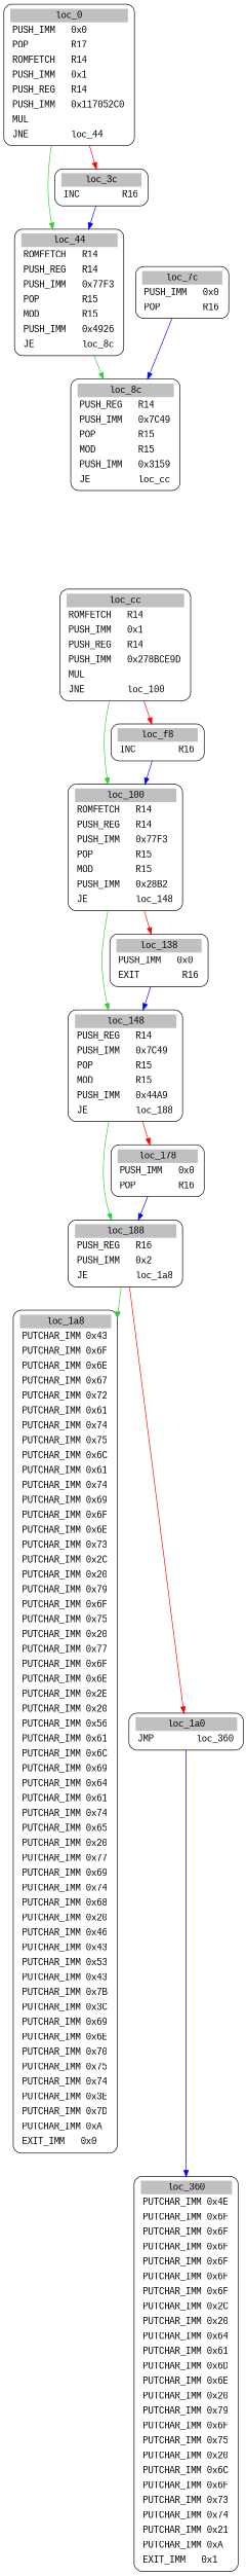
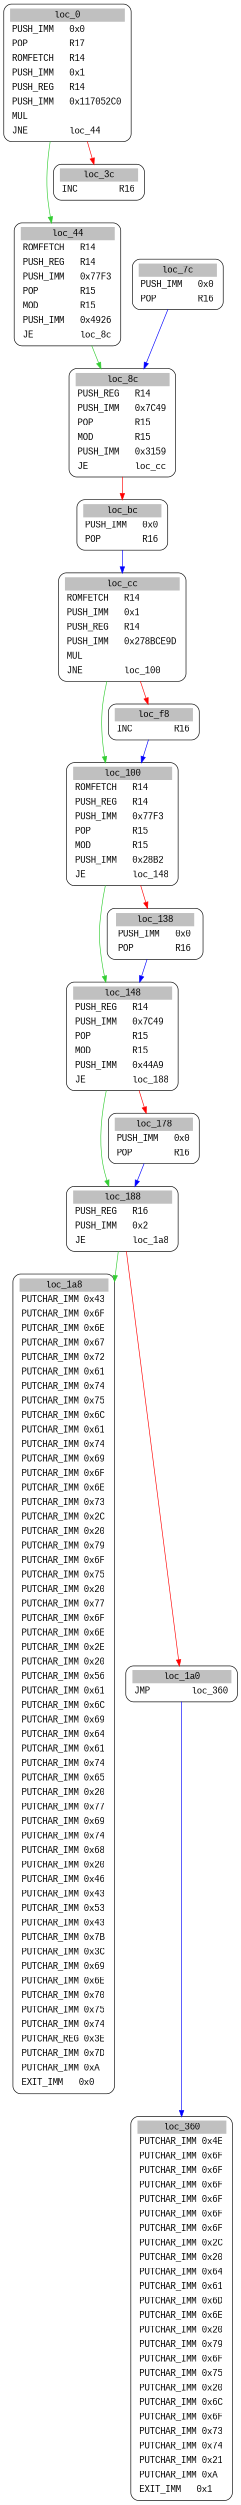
  digraph {
    node [fontname="Courier New" shape=Mrecord]
    edge [color=blue]
    n1 [label=<<table border="0" cellborder="0" cellpadding="3"><tr><td align="center" colspan="2" bgcolor="grey">loc_0</td></tr><tr><td align="left">PUSH_IMM   0x0</td></tr><tr><td align="left">POP        R17</td></tr><tr><td align="left">ROMFETCH   R14</td></tr><tr><td align="left">PUSH_IMM   0x1</td></tr><tr><td align="left">PUSH_REG   R14</td></tr><tr><td align="left">PUSH_IMM   0x117052C0</td></tr><tr><td align="left">MUL        </td></tr><tr><td align="left">JNE        loc_44</td></tr></table>>]
    n2 [label=<<table border="0" cellborder="0" cellpadding="3"><tr><td align="center" colspan="2" bgcolor="grey">loc_44</td></tr><tr><td align="left">ROMFETCH   R14</td></tr><tr><td align="left">PUSH_REG   R14</td></tr><tr><td align="left">PUSH_IMM   0x77F3</td></tr><tr><td align="left">POP        R15</td></tr><tr><td align="left">MOD        R15</td></tr><tr><td align="left">PUSH_IMM   0x4926</td></tr><tr><td align="left">JE         loc_8c</td></tr></table>>]
    n3 [label=<<table border="0" cellborder="0" cellpadding="3"><tr><td align="center" colspan="2" bgcolor="grey">loc_3c</td></tr><tr><td align="left">INC        R16</td></tr></table>>]
    n4 [label=<<table border="0" cellborder="0" cellpadding="3"><tr><td align="center" colspan="2" bgcolor="grey">loc_8c</td></tr><tr><td align="left">PUSH_REG   R14</td></tr><tr><td align="left">PUSH_IMM   0x7C49</td></tr><tr><td align="left">POP        R15</td></tr><tr><td align="left">MOD        R15</td></tr><tr><td align="left">PUSH_IMM   0x3159</td></tr><tr><td align="left">JE         loc_cc</td></tr></table>>]
+   n5 [label=<<table border="0" cellborder="0" cellpadding="3"><tr><td align="center" colspan="2" bgcolor="grey">loc_bc</td></tr><tr><td align="left">PUSH_IMM   0x0</td></tr><tr><td align="left">POP        R16</td></tr></table>>]
    n6 [label=<<table border="0" cellborder="0" cellpadding="3"><tr><td align="center" colspan="2" bgcolor="grey">loc_7c</td></tr><tr><td align="left">PUSH_IMM   0x0</td></tr><tr><td align="left">POP        R16</td></tr></table>>]
    n7 [label=<<table border="0" cellborder="0" cellpadding="3"><tr><td align="center" colspan="2" bgcolor="grey">loc_cc</td></tr><tr><td align="left">ROMFETCH   R14</td></tr><tr><td align="left">PUSH_IMM   0x1</td></tr><tr><td align="left">PUSH_REG   R14</td></tr><tr><td align="left">PUSH_IMM   0x278BCE9D</td></tr><tr><td align="left">MUL        </td></tr><tr><td align="left">JNE        loc_100</td></tr></table>>]
    n8 [label=<<table border="0" cellborder="0" cellpadding="3"><tr><td align="center" colspan="2" bgcolor="grey">loc_100</td></tr><tr><td align="left">ROMFETCH   R14</td></tr><tr><td align="left">PUSH_REG   R14</td></tr><tr><td align="left">PUSH_IMM   0x77F3</td></tr><tr><td align="left">POP        R15</td></tr><tr><td align="left">MOD        R15</td></tr><tr><td align="left">PUSH_IMM   0x28B2</td></tr><tr><td align="left">JE         loc_148</td></tr></table>>]
    n9 [label=<<table border="0" cellborder="0" cellpadding="3"><tr><td align="center" colspan="2" bgcolor="grey">loc_f8</td></tr><tr><td align="left">INC        R16</td></tr></table>>]
    n10 [label=<<table border="0" cellborder="0" cellpadding="3"><tr><td align="center" colspan="2" bgcolor="grey">loc_148</td></tr><tr><td align="left">PUSH_REG   R14</td></tr><tr><td align="left">PUSH_IMM   0x7C49</td></tr><tr><td align="left">POP        R15</td></tr><tr><td align="left">MOD        R15</td></tr><tr><td align="left">PUSH_IMM   0x44A9</td></tr><tr><td align="left">JE         loc_188</td></tr></table>>]
-   n11 [label=<<table border="0" cellborder="0" cellpadding="3"><tr><td align="center" colspan="2" bgcolor="grey">loc_138</td></tr><tr><td align="left">PUSH_IMM   0x0</td></tr><tr><td align="left">EXIT        R16</td></tr></table>>]
+   n11 [label=<<table border="0" cellborder="0" cellpadding="3"><tr><td align="center" colspan="2" bgcolor="grey">loc_138</td></tr><tr><td align="left">PUSH_IMM   0x0</td></tr><tr><td align="left">POP        R16</td></tr></table>>]
    n12 [label=<<table border="0" cellborder="0" cellpadding="3"><tr><td align="center" colspan="2" bgcolor="grey">loc_188</td></tr><tr><td align="left">PUSH_REG   R16</td></tr><tr><td align="left">PUSH_IMM   0x2</td></tr><tr><td align="left">JE         loc_1a8</td></tr></table>>]
    n13 [label=<<table border="0" cellborder="0" cellpadding="3"><tr><td align="center" colspan="2" bgcolor="grey">loc_178</td></tr><tr><td align="left">PUSH_IMM   0x0</td></tr><tr><td align="left">POP        R16</td></tr></table>>]
-   n14 [label=<<table border="0" cellborder="0" cellpadding="3"><tr><td align="center" colspan="2" bgcolor="grey">loc_1a8</td></tr><tr><td align="left">PUTCHAR_IMM 0x43</td></tr><tr><td align="left">PUTCHAR_IMM 0x6F</td></tr><tr><td align="left">PUTCHAR_IMM 0x6E</td></tr><tr><td align="left">PUTCHAR_IMM 0x67</td></tr><tr><td align="left">PUTCHAR_IMM 0x72</td></tr><tr><td align="left">PUTCHAR_IMM 0x61</td></tr><tr><td align="left">PUTCHAR_IMM 0x74</td></tr><tr><td align="left">PUTCHAR_IMM 0x75</td></tr><tr><td align="left">PUTCHAR_IMM 0x6C</td></tr><tr><td align="left">PUTCHAR_IMM 0x61</td></tr><tr><td align="left">PUTCHAR_IMM 0x74</td></tr><tr><td align="left">PUTCHAR_IMM 0x69</td></tr><tr><td align="left">PUTCHAR_IMM 0x6F</td></tr><tr><td align="left">PUTCHAR_IMM 0x6E</td></tr><tr><td align="left">PUTCHAR_IMM 0x73</td></tr><tr><td align="left">PUTCHAR_IMM 0x2C</td></tr><tr><td align="left">PUTCHAR_IMM 0x20</td></tr><tr><td align="left">PUTCHAR_IMM 0x79</td></tr><tr><td align="left">PUTCHAR_IMM 0x6F</td></tr><tr><td align="left">PUTCHAR_IMM 0x75</td></tr><tr><td align="left">PUTCHAR_IMM 0x20</td></tr><tr><td align="left">PUTCHAR_IMM 0x77</td></tr><tr><td align="left">PUTCHAR_IMM 0x6F</td></tr><tr><td align="left">PUTCHAR_IMM 0x6E</td></tr><tr><td align="left">PUTCHAR_IMM 0x2E</td></tr><tr><td align="left">PUTCHAR_IMM 0x20</td></tr><tr><td align="left">PUTCHAR_IMM 0x56</td></tr><tr><td align="left">PUTCHAR_IMM 0x61</td></tr><tr><td align="left">PUTCHAR_IMM 0x6C</td></tr><tr><td align="left">PUTCHAR_IMM 0x69</td></tr><tr><td align="left">PUTCHAR_IMM 0x64</td></tr><tr><td align="left">PUTCHAR_IMM 0x61</td></tr><tr><td align="left">PUTCHAR_IMM 0x74</td></tr><tr><td align="left">PUTCHAR_IMM 0x65</td></tr><tr><td align="left">PUTCHAR_IMM 0x20</td></tr><tr><td align="left">PUTCHAR_IMM 0x77</td></tr><tr><td align="left">PUTCHAR_IMM 0x69</td></tr><tr><td align="left">PUTCHAR_IMM 0x74</td></tr><tr><td align="left">PUTCHAR_IMM 0x68</td></tr><tr><td align="left">PUTCHAR_IMM 0x20</td></tr><tr><td align="left">PUTCHAR_IMM 0x46</td></tr><tr><td align="left">PUTCHAR_IMM 0x43</td></tr><tr><td align="left">PUTCHAR_IMM 0x53</td></tr><tr><td align="left">PUTCHAR_IMM 0x43</td></tr><tr><td align="left">PUTCHAR_IMM 0x7B</td></tr><tr><td align="left">PUTCHAR_IMM 0x3C</td></tr><tr><td align="left">PUTCHAR_IMM 0x69</td></tr><tr><td align="left">PUTCHAR_IMM 0x6E</td></tr><tr><td align="left">PUTCHAR_IMM 0x70</td></tr><tr><td align="left">PUTCHAR_IMM 0x75</td></tr><tr><td align="left">PUTCHAR_IMM 0x74</td></tr><tr><td align="left">PUTCHAR_IMM 0x3E</td></tr><tr><td align="left">PUTCHAR_IMM 0x7D</td></tr><tr><td align="left">PUTCHAR_IMM 0xA</td></tr><tr><td align="left">EXIT_IMM   0x0</td></tr></table>>]
+   n14 [label=<<table border="0" cellborder="0" cellpadding="3"><tr><td align="center" colspan="2" bgcolor="grey">loc_1a8</td></tr><tr><td align="left">PUTCHAR_IMM 0x43</td></tr><tr><td align="left">PUTCHAR_IMM 0x6F</td></tr><tr><td align="left">PUTCHAR_IMM 0x6E</td></tr><tr><td align="left">PUTCHAR_IMM 0x67</td></tr><tr><td align="left">PUTCHAR_IMM 0x72</td></tr><tr><td align="left">PUTCHAR_IMM 0x61</td></tr><tr><td align="left">PUTCHAR_IMM 0x74</td></tr><tr><td align="left">PUTCHAR_IMM 0x75</td></tr><tr><td align="left">PUTCHAR_IMM 0x6C</td></tr><tr><td align="left">PUTCHAR_IMM 0x61</td></tr><tr><td align="left">PUTCHAR_IMM 0x74</td></tr><tr><td align="left">PUTCHAR_IMM 0x69</td></tr><tr><td align="left">PUTCHAR_IMM 0x6F</td></tr><tr><td align="left">PUTCHAR_IMM 0x6E</td></tr><tr><td align="left">PUTCHAR_IMM 0x73</td></tr><tr><td align="left">PUTCHAR_IMM 0x2C</td></tr><tr><td align="left">PUTCHAR_IMM 0x20</td></tr><tr><td align="left">PUTCHAR_IMM 0x79</td></tr><tr><td align="left">PUTCHAR_IMM 0x6F</td></tr><tr><td align="left">PUTCHAR_IMM 0x75</td></tr><tr><td align="left">PUTCHAR_IMM 0x20</td></tr><tr><td align="left">PUTCHAR_IMM 0x77</td></tr><tr><td align="left">PUTCHAR_IMM 0x6F</td></tr><tr><td align="left">PUTCHAR_IMM 0x6E</td></tr><tr><td align="left">PUTCHAR_IMM 0x2E</td></tr><tr><td align="left">PUTCHAR_IMM 0x20</td></tr><tr><td align="left">PUTCHAR_IMM 0x56</td></tr><tr><td align="left">PUTCHAR_IMM 0x61</td></tr><tr><td align="left">PUTCHAR_IMM 0x6C</td></tr><tr><td align="left">PUTCHAR_IMM 0x69</td></tr><tr><td align="left">PUTCHAR_IMM 0x64</td></tr><tr><td align="left">PUTCHAR_IMM 0x61</td></tr><tr><td align="left">PUTCHAR_IMM 0x74</td></tr><tr><td align="left">PUTCHAR_IMM 0x65</td></tr><tr><td align="left">PUTCHAR_IMM 0x20</td></tr><tr><td align="left">PUTCHAR_IMM 0x77</td></tr><tr><td align="left">PUTCHAR_IMM 0x69</td></tr><tr><td align="left">PUTCHAR_IMM 0x74</td></tr><tr><td align="left">PUTCHAR_IMM 0x68</td></tr><tr><td align="left">PUTCHAR_IMM 0x20</td></tr><tr><td align="left">PUTCHAR_IMM 0x46</td></tr><tr><td align="left">PUTCHAR_IMM 0x43</td></tr><tr><td align="left">PUTCHAR_IMM 0x53</td></tr><tr><td align="left">PUTCHAR_IMM 0x43</td></tr><tr><td align="left">PUTCHAR_IMM 0x7B</td></tr><tr><td align="left">PUTCHAR_IMM 0x3C</td></tr><tr><td align="left">PUTCHAR_IMM 0x69</td></tr><tr><td align="left">PUTCHAR_IMM 0x6E</td></tr><tr><td align="left">PUTCHAR_IMM 0x70</td></tr><tr><td align="left">PUTCHAR_IMM 0x75</td></tr><tr><td align="left">PUTCHAR_IMM 0x74</td></tr><tr><td align="left">PUTCHAR_REG 0x3E</td></tr><tr><td align="left">PUTCHAR_IMM 0x7D</td></tr><tr><td align="left">PUTCHAR_IMM 0xA</td></tr><tr><td align="left">EXIT_IMM   0x0</td></tr></table>>]
    n15 [label=<<table border="0" cellborder="0" cellpadding="3"><tr><td align="center" colspan="2" bgcolor="grey">loc_1a0</td></tr><tr><td align="left">JMP        loc_360</td></tr></table>>]
    n16 [label=<<table border="0" cellborder="0" cellpadding="3"><tr><td align="center" colspan="2" bgcolor="grey">loc_360</td></tr><tr><td align="left">PUTCHAR_IMM 0x4E</td></tr><tr><td align="left">PUTCHAR_IMM 0x6F</td></tr><tr><td align="left">PUTCHAR_IMM 0x6F</td></tr><tr><td align="left">PUTCHAR_IMM 0x6F</td></tr><tr><td align="left">PUTCHAR_IMM 0x6F</td></tr><tr><td align="left">PUTCHAR_IMM 0x6F</td></tr><tr><td align="left">PUTCHAR_IMM 0x6F</td></tr><tr><td align="left">PUTCHAR_IMM 0x2C</td></tr><tr><td align="left">PUTCHAR_IMM 0x20</td></tr><tr><td align="left">PUTCHAR_IMM 0x64</td></tr><tr><td align="left">PUTCHAR_IMM 0x61</td></tr><tr><td align="left">PUTCHAR_IMM 0x6D</td></tr><tr><td align="left">PUTCHAR_IMM 0x6E</td></tr><tr><td align="left">PUTCHAR_IMM 0x20</td></tr><tr><td align="left">PUTCHAR_IMM 0x79</td></tr><tr><td align="left">PUTCHAR_IMM 0x6F</td></tr><tr><td align="left">PUTCHAR_IMM 0x75</td></tr><tr><td align="left">PUTCHAR_IMM 0x20</td></tr><tr><td align="left">PUTCHAR_IMM 0x6C</td></tr><tr><td align="left">PUTCHAR_IMM 0x6F</td></tr><tr><td align="left">PUTCHAR_IMM 0x73</td></tr><tr><td align="left">PUTCHAR_IMM 0x74</td></tr><tr><td align="left">PUTCHAR_IMM 0x21</td></tr><tr><td align="left">PUTCHAR_IMM 0xA</td></tr><tr><td align="left">EXIT_IMM   0x1</td></tr></table>>]
    n1 -> n2 [color=limegreen]
    n1 -> n3 [color=red]
    n2 -> n4 [color=limegreen]
-   n3 -> n2
+   n4 -> n5 [color=red]
+   n5 -> n7
    n6 -> n4
    n7 -> n8 [color=limegreen]
    n7 -> n9 [color=red]
    n8 -> n10 [color=limegreen]
    n8 -> n11 [color=red]
    n9 -> n8
    n10 -> n12 [color=limegreen]
    n10 -> n13 [color=red]
    n11 -> n10
    n12 -> n14 [color=limegreen]
    n12 -> n15 [color=red]
    n13 -> n12
    n15 -> n16
  }
